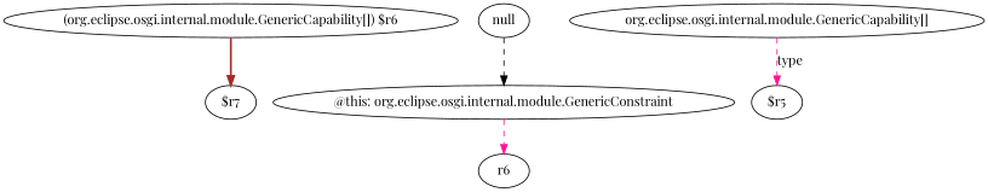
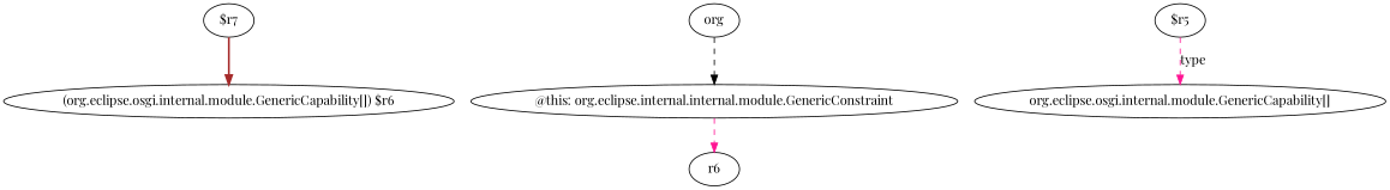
  digraph {
    fontname="Playfair Display"
    node [fontname="Playfair Display"]
    edge [color=deeppink fontname="Playfair Display" style=dashed]
    n1 [label="(org.eclipse.osgi.internal.module.GenericCapability[]) $r6"]
    n2 [label="$r7"]
-   n3 [label="@this: org.eclipse.osgi.internal.module.GenericConstraint"]
+   n3 [label="@this: org.eclipse.internal.internal.module.GenericConstraint"]
    n4 [label=r6]
-   n5 [label=null]
+   n5 [label=org]
    n6 [label="org.eclipse.osgi.internal.module.GenericCapability[]"]
    n7 [label="$r5"]
-   n1 -> n2 [color=brown style=bold]
+   n2 -> n1 [color=brown style=bold]
    n3 -> n4
    n5 -> n3 [color=black]
-   n6 -> n7 [label=type]
+   n7 -> n6 [label=type]
  }
